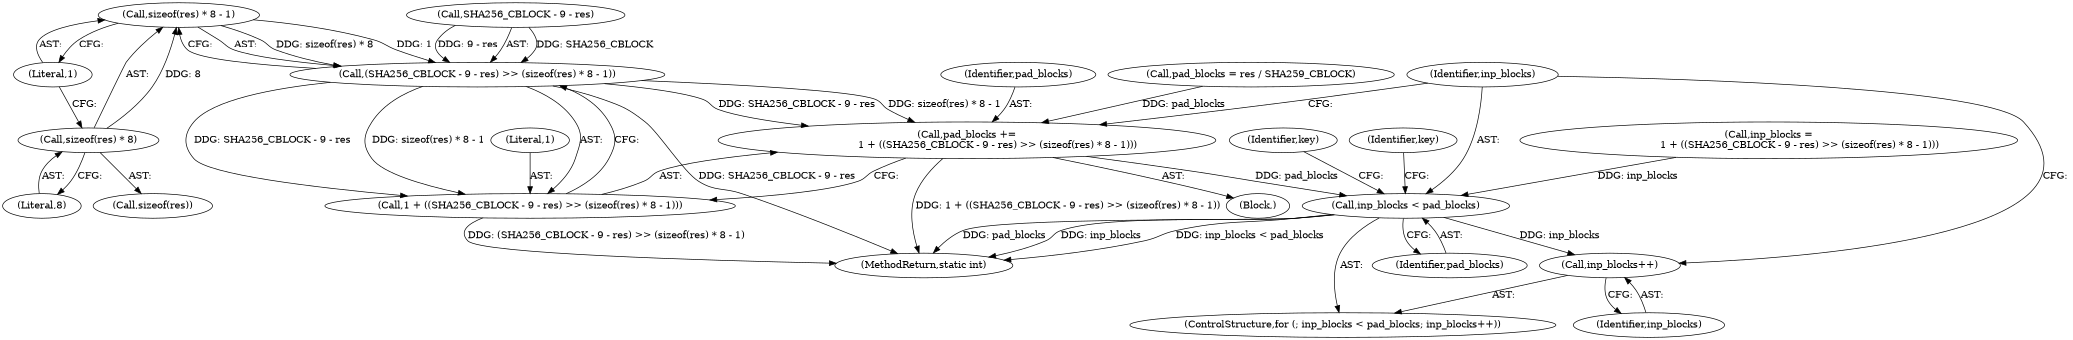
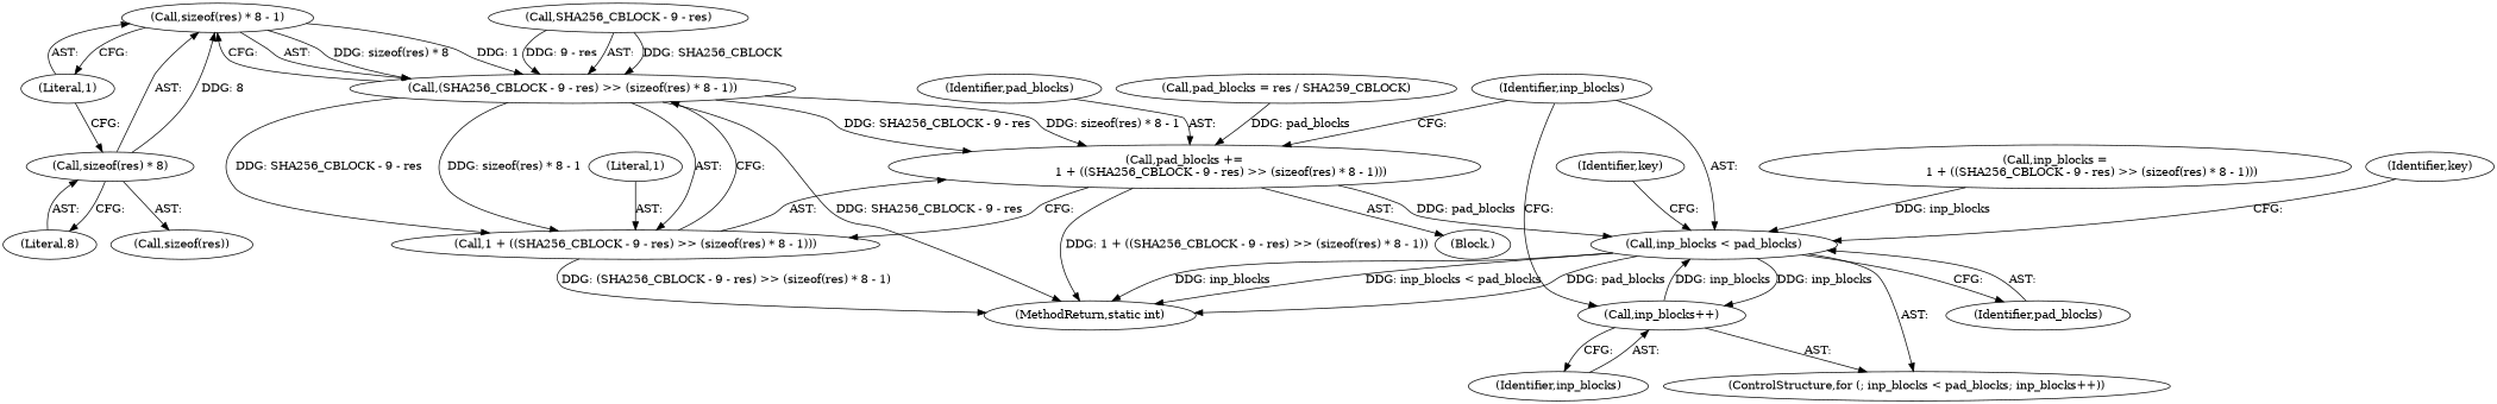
  digraph {
    n1 [label="(Call,sizeof(res) * 8 - 1)"]
    n2 [label="(Call,(SHA256_CBLOCK - 9 - res) >> (sizeof(res) * 8 - 1))"]
    n3 [label="(Literal,1)"]
    n4 [label="(Call,pad_blocks +=\n                    1 + ((SHA256_CBLOCK - 9 - res) >> (sizeof(res) * 8 - 1)))"]
    n5 [label="(Call,1 + ((SHA256_CBLOCK - 9 - res) >> (sizeof(res) * 8 - 1)))"]
    n6 [label="(MethodReturn,static int)"]
    n7 [label="(Call,sizeof(res) * 8)"]
    n8 [label="(Literal,8)"]
    n9 [label="(Call,sizeof(res))"]
    n10 [label="(Call,inp_blocks < pad_blocks)"]
    n11 [label="(Block,)"]
    n12 [label="(Call,inp_blocks++)"]
    n13 [label="(ControlStructure,for (; inp_blocks < pad_blocks; inp_blocks++))"]
    n14 [label="(Identifier,pad_blocks)"]
    n15 [label="(Identifier,inp_blocks)"]
    n16 [label="(Call,inp_blocks =\n                    1 + ((SHA256_CBLOCK - 9 - res) >> (sizeof(res) * 8 - 1)))"]
    n17 [label="(Identifier,key)"]
    n18 [label="(Literal,1)"]
    n19 [label="(Identifier,inp_blocks)"]
    n20 [label="(Call,SHA256_CBLOCK - 9 - res)"]
    n21 [label="(Identifier,pad_blocks)"]
    n22 [label="(Call,pad_blocks = res / SHA259_CBLOCK)"]
    n23 [label="(Identifier,key)"]
    n1 -> n2 [label="AST: "]
    n1 -> n2 [label="DDG: sizeof(res) * 8"]
    n1 -> n2 [label="DDG: 1"]
    n1 -> n3 [label="CFG: "]
    n2 -> n1 [label="CFG: "]
    n2 -> n4 [label="DDG: SHA256_CBLOCK - 9 - res"]
    n2 -> n4 [label="DDG: sizeof(res) * 8 - 1"]
    n2 -> n5 [label="AST: "]
    n2 -> n5 [label="DDG: SHA256_CBLOCK - 9 - res"]
    n2 -> n5 [label="DDG: sizeof(res) * 8 - 1"]
    n2 -> n6 [label="DDG: SHA256_CBLOCK - 9 - res"]
    n3 -> n1 [label="AST: "]
    n3 -> n7 [label="CFG: "]
    n4 -> n5 [label="CFG: "]
    n4 -> n6 [label="DDG: 1 + ((SHA256_CBLOCK - 9 - res) >> (sizeof(res) * 8 - 1))"]
    n4 -> n10 [label="DDG: pad_blocks"]
    n4 -> n11 [label="AST: "]
    n5 -> n2 [label="CFG: "]
    n5 -> n4 [label="AST: "]
    n5 -> n6 [label="DDG: (SHA256_CBLOCK - 9 - res) >> (sizeof(res) * 8 - 1)"]
    n7 -> n1 [label="AST: "]
    n7 -> n1 [label="DDG: 8"]
    n7 -> n8 [label="CFG: "]
    n7 -> n9 [label="AST: "]
    n8 -> n7 [label="AST: "]
    n10 -> n6 [label="DDG: inp_blocks < pad_blocks"]
    n10 -> n6 [label="DDG: pad_blocks"]
    n10 -> n6 [label="DDG: inp_blocks"]
    n10 -> n12 [label="DDG: inp_blocks"]
    n10 -> n13 [label="AST: "]
    n10 -> n14 [label="CFG: "]
+   n12 -> n10 [label="DDG: inp_blocks"]
    n12 -> n13 [label="AST: "]
    n12 -> n15 [label="CFG: "]
    n14 -> n10 [label="AST: "]
    n15 -> n12 [label="AST: "]
    n16 -> n10 [label="DDG: inp_blocks"]
    n17 -> n10 [label="CFG: "]
    n18 -> n5 [label="AST: "]
    n19 -> n4 [label="CFG: "]
    n19 -> n10 [label="AST: "]
    n19 -> n12 [label="CFG: "]
    n20 -> n2 [label="AST: "]
    n20 -> n2 [label="DDG: SHA256_CBLOCK"]
    n20 -> n2 [label="DDG: 9 - res"]
    n21 -> n4 [label="AST: "]
    n22 -> n4 [label="DDG: pad_blocks"]
    n23 -> n10 [label="CFG: "]
  }
